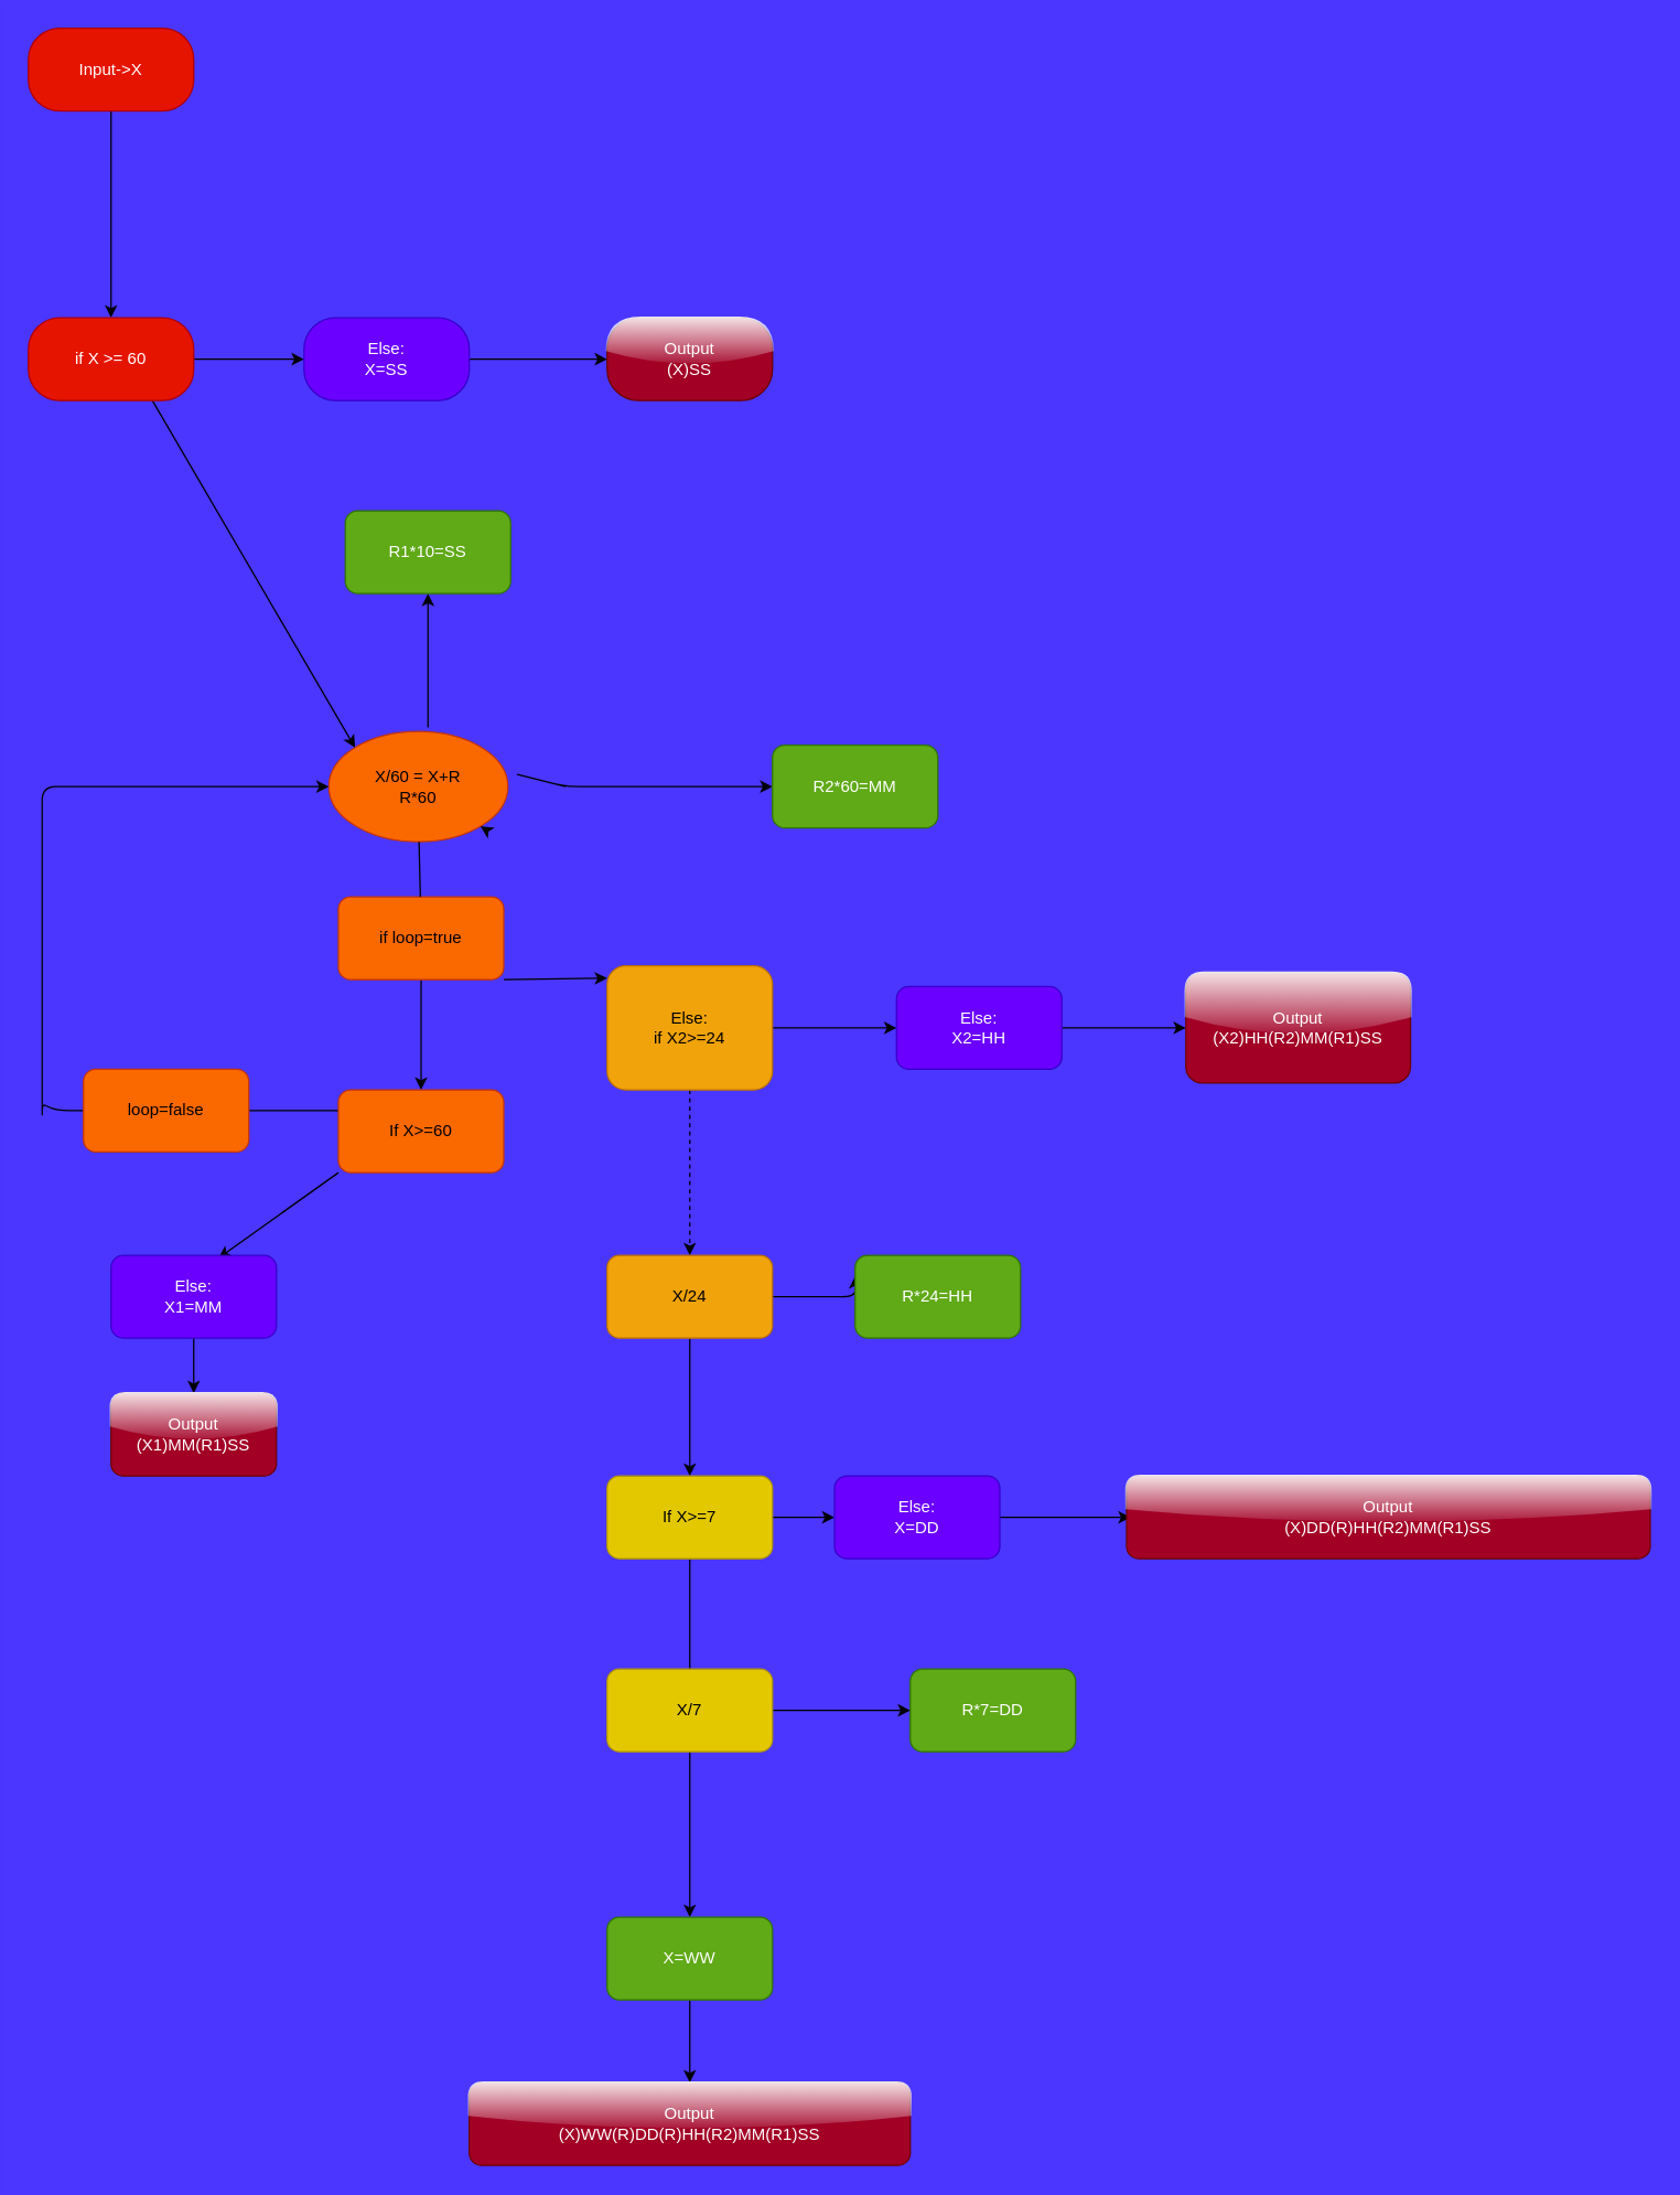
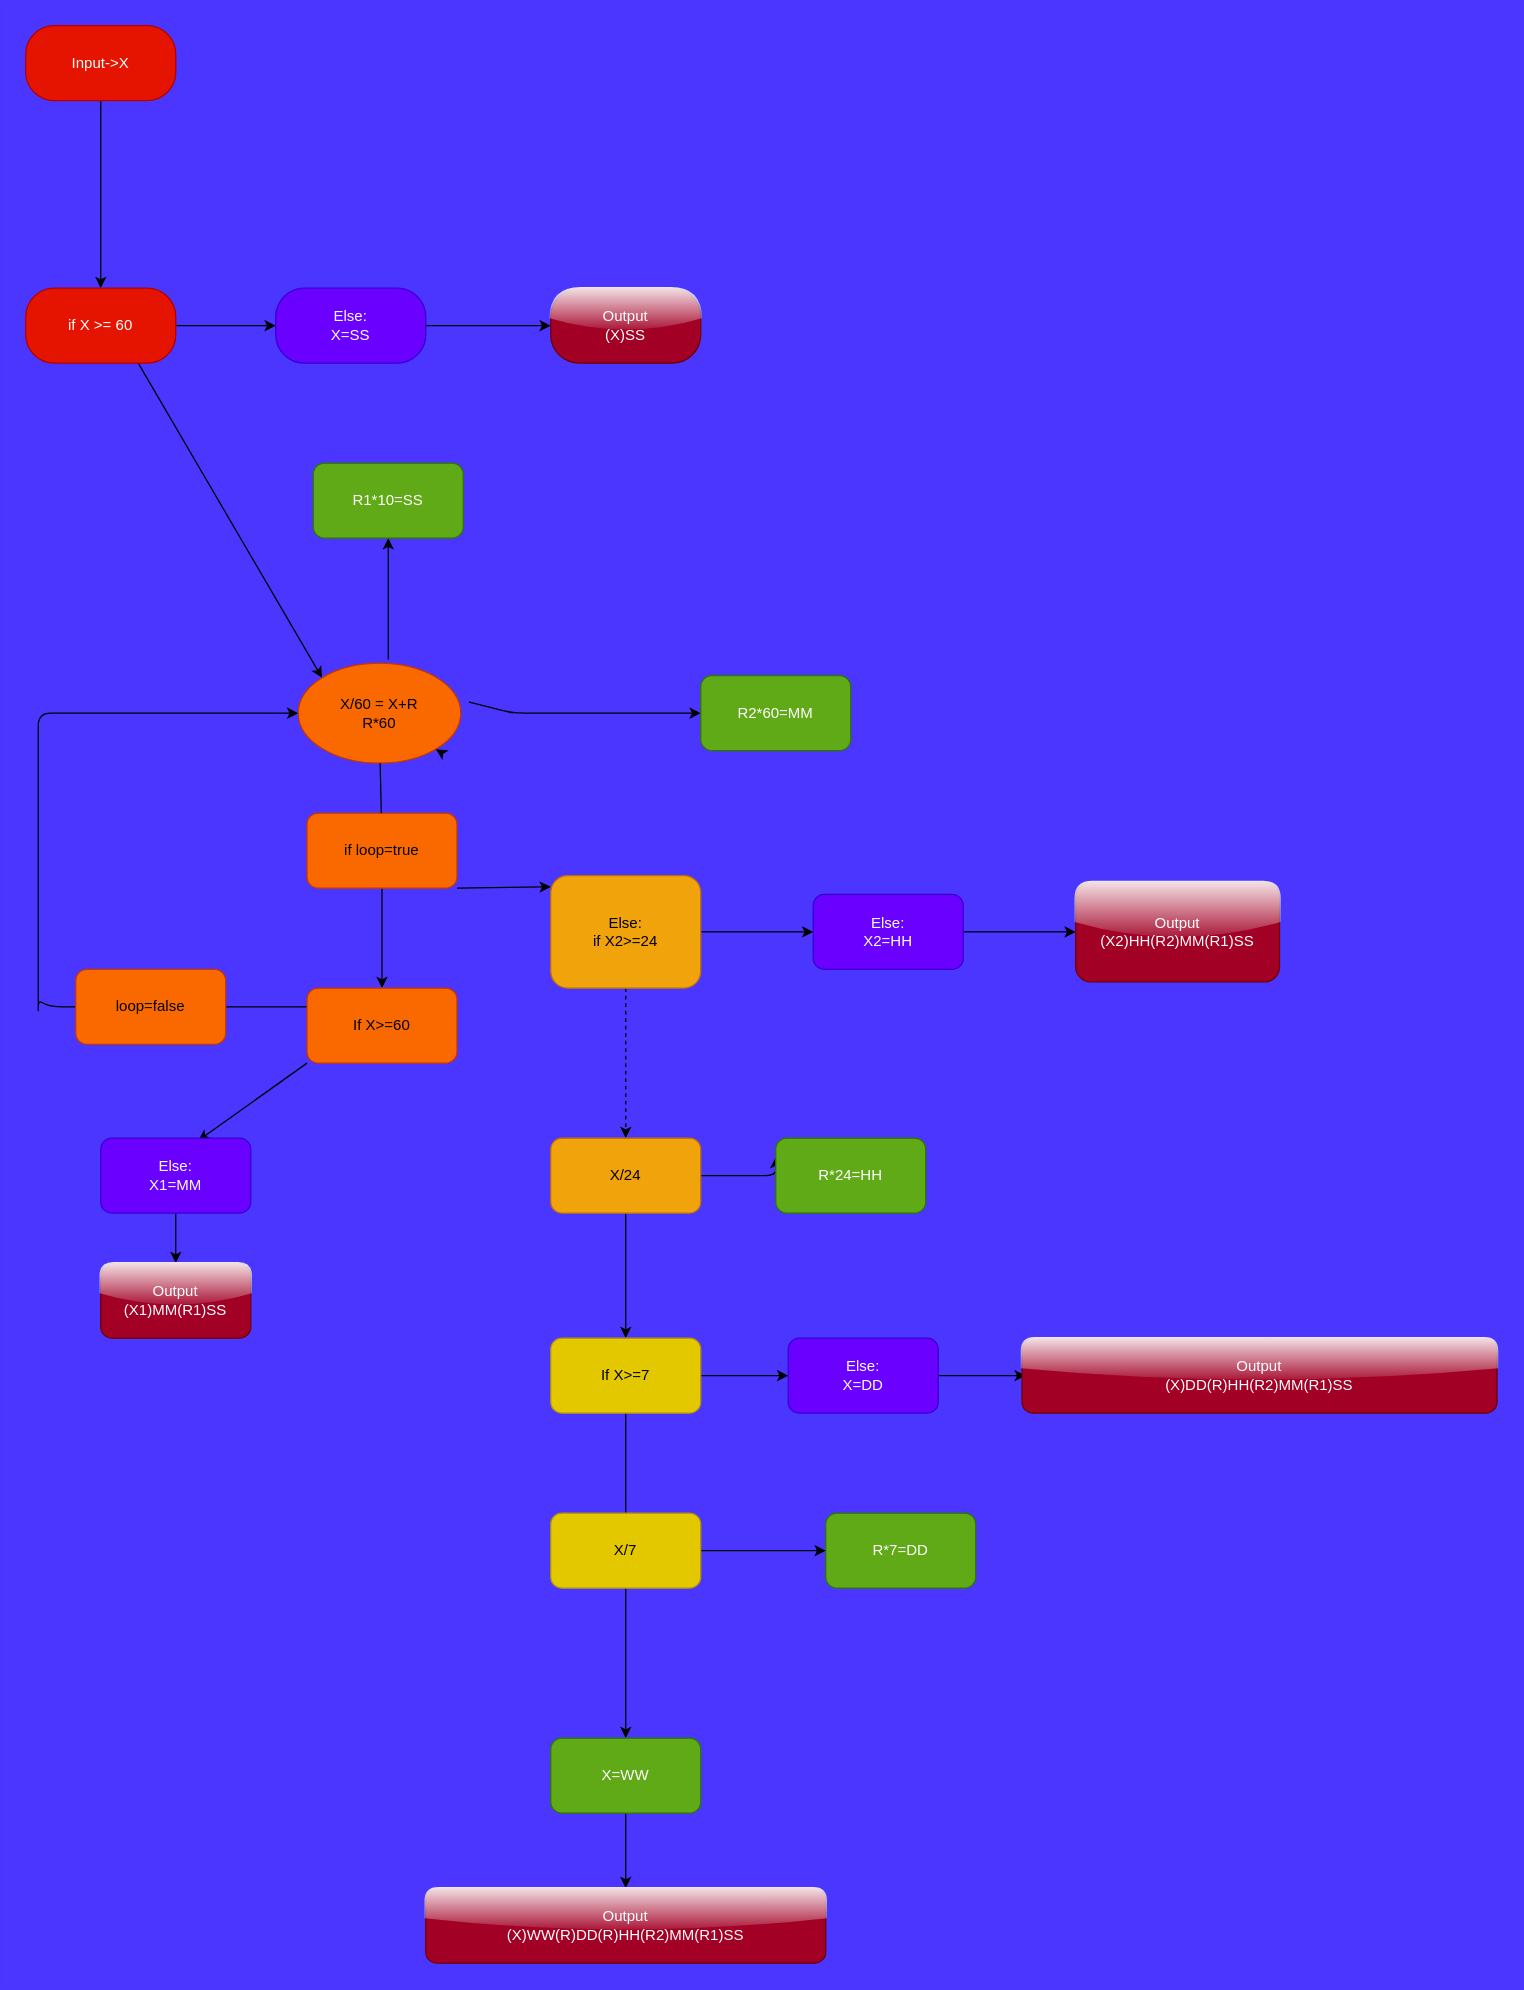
  <mxCell id="0" />
  <mxCell id="1" parent="0" />
  <mxCell id="2" value="" style="edgeStyle=none;html=1;" parent="1" source="3" target="26" edge="1"><mxGeometry relative="1" as="geometry" /></mxCell>
  <mxCell id="3" value="Input-&amp;gt;X" style="rounded=1;whiteSpace=wrap;html=1;arcSize=38;fillColor=#e51400;fontColor=#ffffff;strokeColor=#B20000;" parent="1" vertex="1"><mxGeometry x="20" y="20" width="120" height="60" as="geometry" /></mxCell>
  <mxCell id="4" value="" style="edgeStyle=none;html=1;startArrow=none;" parent="1" source="45" target="10" edge="1"><mxGeometry relative="1" as="geometry" /></mxCell>
  <mxCell id="5" style="edgeStyle=none;html=1;exitX=0.554;exitY=-0.037;exitDx=0;exitDy=0;exitPerimeter=0;" parent="1" source="7" target="11" edge="1"><mxGeometry relative="1" as="geometry"><mxPoint x="490" y="570" as="targetPoint" /></mxGeometry></mxCell>
  <mxCell id="6" style="edgeStyle=none;html=1;" parent="1" target="12" edge="1"><mxGeometry relative="1" as="geometry"><mxPoint x="600" y="640" as="targetPoint" /><mxPoint x="410" y="570" as="sourcePoint" /><Array as="points"><mxPoint x="370" y="560" /><mxPoint x="410" y="570" /></Array></mxGeometry></mxCell>
  <mxCell id="7" value="X/60 = X+R&lt;br&gt;R*60" style="ellipse;whiteSpace=wrap;html=1;fillColor=#fa6800;fontColor=#000000;strokeColor=#C73500;" parent="1" vertex="1"><mxGeometry x="238" y="530" width="130" height="80" as="geometry" /></mxCell>
  <mxCell id="8" style="edgeStyle=none;html=1;exitX=0;exitY=1;exitDx=0;exitDy=0;entryX=0.65;entryY=0.033;entryDx=0;entryDy=0;entryPerimeter=0;" parent="1" source="10" target="31" edge="1"><mxGeometry relative="1" as="geometry" /></mxCell>
  <mxCell id="9" style="edgeStyle=none;html=1;exitX=0;exitY=0.25;exitDx=0;exitDy=0;entryX=0;entryY=0.5;entryDx=0;entryDy=0;" parent="1" source="10" target="7" edge="1"><mxGeometry relative="1" as="geometry"><Array as="points"><mxPoint x="40" y="805" /><mxPoint x="30" y="800" /><mxPoint x="30" y="810" /><mxPoint x="30" y="570" /></Array></mxGeometry></mxCell>
  <mxCell id="10" value="If X&amp;gt;=60" style="rounded=1;whiteSpace=wrap;html=1;fillColor=#fa6800;fontColor=#000000;strokeColor=#C73500;" parent="1" vertex="1"><mxGeometry x="245" y="790" width="120" height="60" as="geometry" /></mxCell>
  <mxCell id="11" value="R1*10=SS" style="rounded=1;whiteSpace=wrap;html=1;fillColor=#60a917;fontColor=#ffffff;strokeColor=#2D7600;" parent="1" vertex="1"><mxGeometry x="250" y="370" width="120" height="60" as="geometry" /></mxCell>
  <mxCell id="12" value="R2*60=MM" style="rounded=1;whiteSpace=wrap;html=1;color=red;fillColor=#60a917;fontColor=#ffffff;strokeColor=#2D7600;" parent="1" vertex="1"><mxGeometry x="560" y="540" width="120" height="60" as="geometry" /></mxCell>
  <mxCell id="13" value="" style="edgeStyle=none;html=1;dashed=1;" parent="1" source="15" target="18" edge="1"><mxGeometry relative="1" as="geometry" /></mxCell>
  <mxCell id="14" style="edgeStyle=none;html=1;exitX=1;exitY=0.5;exitDx=0;exitDy=0;entryX=0;entryY=0.5;entryDx=0;entryDy=0;" parent="1" source="15" target="35" edge="1"><mxGeometry relative="1" as="geometry" /></mxCell>
  <mxCell id="15" value="Else:&lt;br&gt;if X2&amp;gt;=24" style="rounded=1;whiteSpace=wrap;html=1;fillColor=#f0a30a;fontColor=#000000;strokeColor=#BD7000;" parent="1" vertex="1"><mxGeometry x="440" y="700" width="120" height="90" as="geometry" /></mxCell>
  <mxCell id="16" value="" style="edgeStyle=none;html=1;" parent="1" source="18" target="21" edge="1"><mxGeometry relative="1" as="geometry" /></mxCell>
  <mxCell id="17" style="edgeStyle=none;html=1;exitX=1;exitY=0.5;exitDx=0;exitDy=0;entryX=0;entryY=0.25;entryDx=0;entryDy=0;" parent="1" source="18" target="37" edge="1"><mxGeometry relative="1" as="geometry"><mxPoint x="600" y="930" as="targetPoint" /><Array as="points"><mxPoint x="620" y="940" /></Array></mxGeometry></mxCell>
  <mxCell id="18" value="X/24" style="whiteSpace=wrap;html=1;rounded=1;fillColor=#f0a30a;fontColor=#000000;strokeColor=#BD7000;" parent="1" vertex="1"><mxGeometry x="440" y="910" width="120" height="60" as="geometry" /></mxCell>
  <mxCell id="19" value="" style="edgeStyle=none;html=1;" parent="1" source="21" target="23" edge="1"><mxGeometry relative="1" as="geometry" /></mxCell>
  <mxCell id="20" style="edgeStyle=none;html=1;exitX=1;exitY=0.25;exitDx=0;exitDy=0;entryX=0;entryY=0.5;entryDx=0;entryDy=0;" parent="1" source="21" target="39" edge="1"><mxGeometry relative="1" as="geometry"><mxPoint x="620" y="1045" as="targetPoint" /><Array as="points"><mxPoint x="540" y="1100" /><mxPoint x="590" y="1100" /></Array></mxGeometry></mxCell>
  <mxCell id="21" value="If X&amp;gt;=7" style="whiteSpace=wrap;html=1;rounded=1;fillColor=#e3c800;fontColor=#000000;strokeColor=#B09500;" parent="1" vertex="1"><mxGeometry x="440" y="1070" width="120" height="60" as="geometry" /></mxCell>
  <mxCell id="22" value="" style="edgeStyle=none;html=1;" parent="1" source="23" target="41" edge="1"><mxGeometry relative="1" as="geometry" /></mxCell>
  <mxCell id="23" value="X=WW" style="whiteSpace=wrap;html=1;rounded=1;fillColor=#60a917;fontColor=#ffffff;strokeColor=#2D7600;" parent="1" vertex="1"><mxGeometry x="440" y="1390" width="120" height="60" as="geometry" /></mxCell>
  <mxCell id="24" value="" style="edgeStyle=none;html=1;" parent="1" source="26" target="28" edge="1"><mxGeometry relative="1" as="geometry" /></mxCell>
  <mxCell id="25" style="edgeStyle=none;html=1;exitX=0.75;exitY=1;exitDx=0;exitDy=0;entryX=0;entryY=0;entryDx=0;entryDy=0;" parent="1" source="26" target="7" edge="1"><mxGeometry relative="1" as="geometry" /></mxCell>
  <mxCell id="26" value="if X &amp;gt;= 60" style="whiteSpace=wrap;html=1;rounded=1;arcSize=38;fillColor=#e51400;fontColor=#ffffff;strokeColor=#B20000;" parent="1" vertex="1"><mxGeometry x="20" y="230" width="120" height="60" as="geometry" /></mxCell>
  <mxCell id="27" value="" style="edgeStyle=none;html=1;" parent="1" source="28" target="29" edge="1"><mxGeometry relative="1" as="geometry" /></mxCell>
  <mxCell id="28" value="Else:&lt;br&gt;X=SS" style="whiteSpace=wrap;html=1;rounded=1;arcSize=38;fillColor=#6a00ff;fontColor=#ffffff;strokeColor=#3700CC;" parent="1" vertex="1"><mxGeometry x="220" y="230" width="120" height="60" as="geometry" /></mxCell>
  <mxCell id="29" value="Output&lt;br&gt;(X)SS" style="whiteSpace=wrap;html=1;rounded=1;arcSize=38;fillColor=#a20025;fontColor=#ffffff;strokeColor=#6F0000;glass=1;" parent="1" vertex="1"><mxGeometry x="440" y="230" width="120" height="60" as="geometry" /></mxCell>
  <mxCell id="30" style="edgeStyle=none;html=1;exitX=0.5;exitY=1;exitDx=0;exitDy=0;entryX=0.5;entryY=0;entryDx=0;entryDy=0;" parent="1" source="31" target="32" edge="1"><mxGeometry relative="1" as="geometry" /></mxCell>
  <mxCell id="31" value="Else:&lt;br&gt;X1=MM" style="rounded=1;whiteSpace=wrap;html=1;fillColor=#6a00ff;fontColor=#ffffff;strokeColor=#3700CC;" parent="1" vertex="1"><mxGeometry x="80" y="910" width="120" height="60" as="geometry" /></mxCell>
  <mxCell id="32" value="Output&lt;br&gt;(X1)MM(R1)SS" style="whiteSpace=wrap;html=1;rounded=1;fillColor=#a20025;fontColor=#ffffff;strokeColor=#6F0000;glass=1;" parent="1" vertex="1"><mxGeometry x="80" y="1010" width="120" height="60" as="geometry" /></mxCell>
  <mxCell id="33" style="edgeStyle=none;html=1;" parent="1" target="7" edge="1"><mxGeometry relative="1" as="geometry"><mxPoint x="350" y="600" as="sourcePoint" /></mxGeometry></mxCell>
  <mxCell id="34" value="" style="edgeStyle=none;html=1;" parent="1" source="35" target="36" edge="1"><mxGeometry relative="1" as="geometry" /></mxCell>
  <mxCell id="35" value="Else:&lt;br&gt;X2=HH" style="rounded=1;whiteSpace=wrap;html=1;fillColor=#6a00ff;fontColor=#ffffff;strokeColor=#3700CC;" parent="1" vertex="1"><mxGeometry x="650" y="715" width="120" height="60" as="geometry" /></mxCell>
  <mxCell id="36" value="Output&lt;br&gt;(X2)HH(R2)MM(R1)SS" style="whiteSpace=wrap;html=1;rounded=1;fillColor=#a20025;fontColor=#ffffff;strokeColor=#6F0000;glass=1;" parent="1" vertex="1"><mxGeometry x="860" y="705" width="163" height="80" as="geometry" /></mxCell>
  <mxCell id="37" value="R*24=HH" style="rounded=1;whiteSpace=wrap;html=1;fillColor=#60a917;fontColor=#ffffff;strokeColor=#2D7600;" parent="1" vertex="1"><mxGeometry x="620" y="910" width="120" height="60" as="geometry" /></mxCell>
  <mxCell id="38" value="" style="edgeStyle=none;html=1;" parent="1" source="39" edge="1"><mxGeometry relative="1" as="geometry"><mxPoint x="820" y="1100" as="targetPoint" /></mxGeometry></mxCell>
- <mxCell id="39" value="Else:&lt;br&gt;X=DD" style="rounded=1;whiteSpace=wrap;html=1;fillColor=#6a00ff;fontColor=#ffffff;strokeColor=#3700CC;" parent="1" vertex="1"><mxGeometry x="605" y="1070" width="120" height="60" as="geometry" /></mxCell>
+ <mxCell id="39" value="Else:&lt;br&gt;X=DD" style="rounded=1;whiteSpace=wrap;html=1;fillColor=#6a00ff;fontColor=#ffffff;strokeColor=#3700CC;" parent="1" vertex="1"><mxGeometry x="630" y="1070" width="120" height="60" as="geometry" /></mxCell>
  <mxCell id="40" value="R*7=DD" style="rounded=1;whiteSpace=wrap;html=1;fillColor=#60a917;fontColor=#ffffff;strokeColor=#2D7600;" parent="1" vertex="1"><mxGeometry x="660" y="1210" width="120" height="60" as="geometry" /></mxCell>
  <mxCell id="41" value="Output&lt;br&gt;(X)WW(R)DD(R)HH(R2)MM(R1)SS" style="whiteSpace=wrap;html=1;rounded=1;fillColor=#a20025;fontColor=#ffffff;strokeColor=#6F0000;glass=1;" parent="1" vertex="1"><mxGeometry x="340" y="1510" width="320" height="60" as="geometry" /></mxCell>
  <mxCell id="42" style="edgeStyle=none;html=1;exitX=1;exitY=0.5;exitDx=0;exitDy=0;" parent="1" source="43" edge="1"><mxGeometry relative="1" as="geometry"><mxPoint x="660" y="1240" as="targetPoint" /></mxGeometry></mxCell>
  <mxCell id="43" value="X/7" style="rounded=1;whiteSpace=wrap;html=1;fillColor=#e3c800;fontColor=#000000;strokeColor=#B09500;" parent="1" vertex="1"><mxGeometry x="440" y="1210" width="120" height="60" as="geometry" /></mxCell>
  <mxCell id="44" style="edgeStyle=none;html=1;exitX=1;exitY=1;exitDx=0;exitDy=0;entryX=0;entryY=0.1;entryDx=0;entryDy=0;entryPerimeter=0;" parent="1" source="45" target="15" edge="1"><mxGeometry relative="1" as="geometry" /></mxCell>
  <mxCell id="45" value="if loop=true" style="rounded=1;whiteSpace=wrap;html=1;fillColor=#fa6800;fontColor=#000000;strokeColor=#C73500;" parent="1" vertex="1"><mxGeometry x="245" y="650" width="120" height="60" as="geometry" /></mxCell>
  <mxCell id="46" value="" style="edgeStyle=none;html=1;endArrow=none;" parent="1" source="7" target="45" edge="1"><mxGeometry relative="1" as="geometry"><mxPoint x="301.008" y="609.924" as="sourcePoint" /><mxPoint x="283" y="790" as="targetPoint" /></mxGeometry></mxCell>
  <mxCell id="47" value="loop=false" style="rounded=1;whiteSpace=wrap;html=1;fillColor=#fa6800;fontColor=#000000;strokeColor=#C73500;" parent="1" vertex="1"><mxGeometry x="60" y="775" width="120" height="60" as="geometry" /></mxCell>
  <mxCell id="48" value="&lt;span style=&quot;color: rgb(255 , 255 , 255)&quot;&gt;Output&lt;/span&gt;&lt;br style=&quot;color: rgb(255 , 255 , 255)&quot;&gt;&lt;span style=&quot;color: rgb(255 , 255 , 255)&quot;&gt;(X)DD(R)HH(R2)MM(R1)SS&lt;/span&gt;" style="rounded=1;whiteSpace=wrap;html=1;shadow=0;glass=1;sketch=0;fillColor=#a20025;fontColor=#ffffff;strokeColor=#6F0000;" vertex="1" parent="1"><mxGeometry x="817" y="1070" width="380" height="60" as="geometry" /></mxCell>
